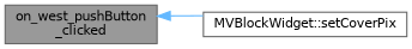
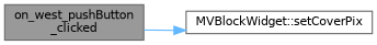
  digraph {
    rankdir=LR
    node [fontname=Helvetica fontsize=10 shape=box style=filled]
    n1 [color=gray40 fillcolor=grey60 fontcolor=black height=0.2 label="on_west_pushButton\l_clicked" width=0.4]
    n2 [color=grey40 fillcolor=white height=0.2 label="MVBlockWidget::setCoverPix" width=0.4]
-   n2 -> n1 [color=steelblue1 fontname=Helvetica fontsize=10 labelfontname=Helvetica labelfontsize=10 style=solid]
+   n1 -> n2 [color=steelblue1 fontname=Helvetica fontsize=10 labelfontname=Helvetica labelfontsize=10 style=solid]
  }
